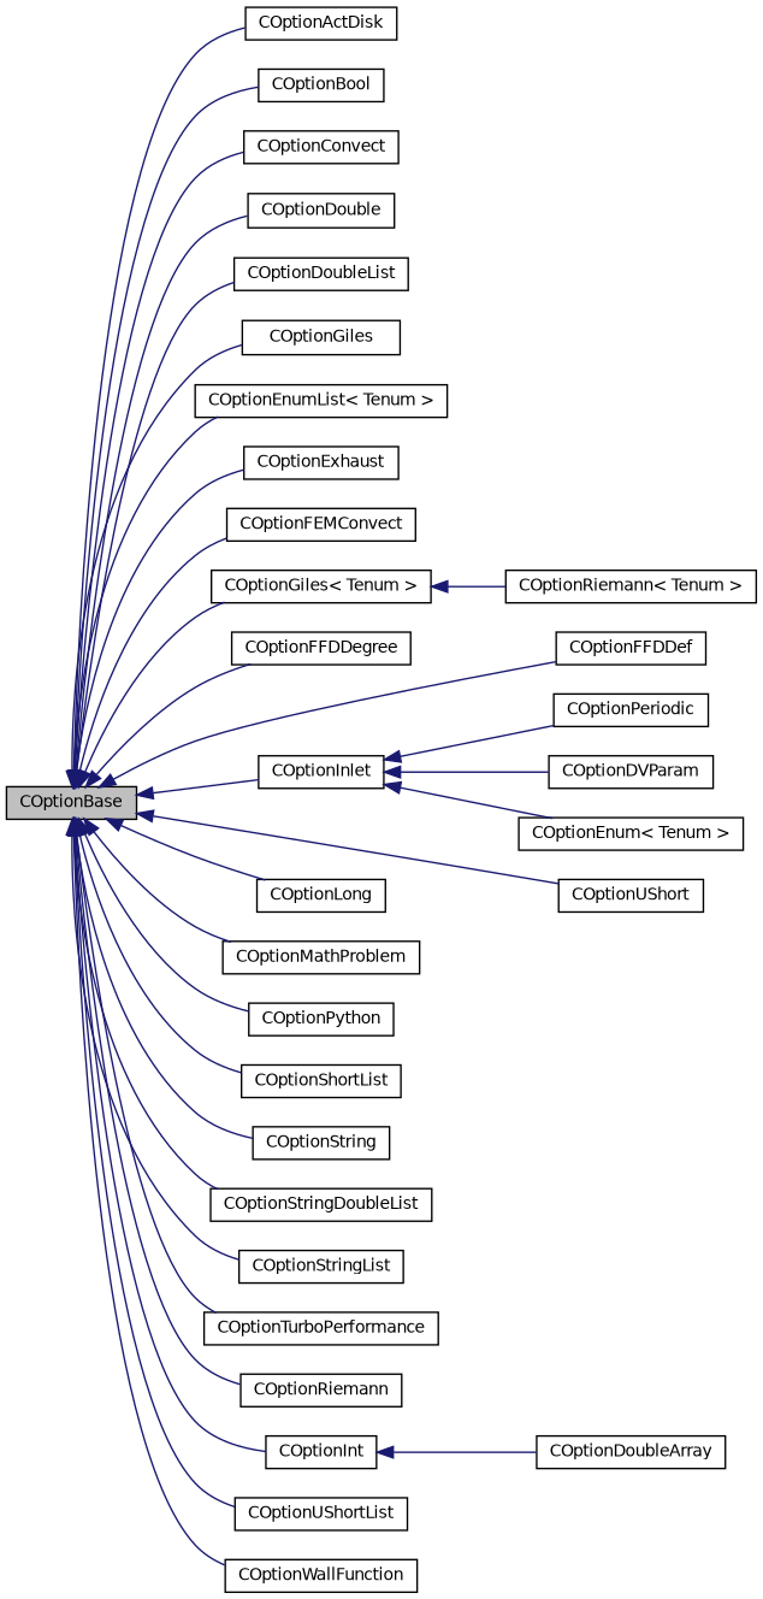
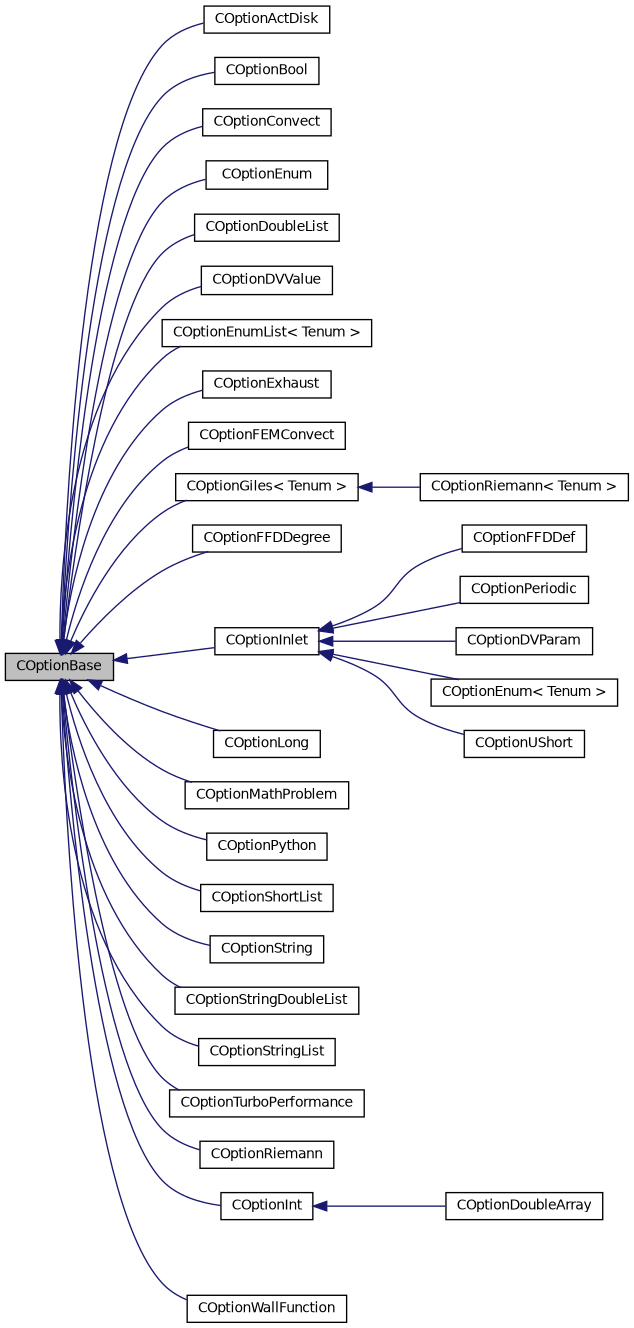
  digraph {
    rankdir=LR
    node [color=black fillcolor=white fontname=Helvetica fontsize=10 shape=record style=filled]
    edge [color=midnightblue dir=back fontname=Helvetica fontsize=10 labelfontname=Helvetica labelfontsize=10 style=solid]
    n1 [fillcolor=grey75 fontcolor=black height=0.2 label=COptionBase width=0.4]
    n2 [height=0.2 label=COptionActDisk width=0.4]
    n3 [height=0.2 label=COptionBool width=0.4]
    n4 [height=0.2 label=COptionConvect width=0.4]
-   n5 [height=0.2 label=COptionDouble width=0.4]
+   n5 [height=0.2 label=COptionEnum width=0.4]
    n6 [height=0.2 label=COptionDoubleList width=0.4]
-   n7 [height=0.2 label=COptionGiles width=0.4]
+   n7 [height=0.2 label=COptionDVValue width=0.4]
    n8 [height=0.2 label="COptionEnumList\< Tenum \>" width=0.4]
    n9 [height=0.2 label=COptionExhaust width=0.4]
    n10 [height=0.2 label=COptionFEMConvect width=0.4]
    n11 [height=0.2 label=COptionFFDDef width=0.4]
    n12 [height=0.2 label=COptionFFDDegree width=0.4]
    n13 [height=0.2 label="COptionGiles\< Tenum \>" width=0.4]
    n14 [height=0.2 label=COptionInlet width=0.4]
    n15 [height=0.2 label=COptionInt width=0.4]
    n16 [height=0.2 label=COptionLong width=0.4]
    n17 [height=0.2 label=COptionMathProblem width=0.4]
    n18 [height=0.2 label=COptionPython width=0.4]
    n19 [height=0.2 label=COptionShortList width=0.4]
    n20 [height=0.2 label=COptionString width=0.4]
    n21 [height=0.2 label=COptionStringDoubleList width=0.4]
    n22 [height=0.2 label=COptionStringList width=0.4]
    n23 [height=0.2 label=COptionTurboPerformance width=0.4]
    n24 [height=0.2 label=COptionRiemann width=0.4]
    n25 [height=0.2 label=COptionUShort width=0.4]
-   n26 [height=0.2 label=COptionUShortList width=0.4]
    n27 [height=0.2 label=COptionWallFunction width=0.4]
    n28 [height=0.2 label=COptionDoubleArray width=0.4]
    n29 [height=0.2 label=COptionDVParam width=0.4]
    n30 [height=0.2 label="COptionEnum\< Tenum \>" width=0.4]
    n31 [height=0.2 label="COptionRiemann\< Tenum \>" width=0.4]
    n32 [height=0.2 label=COptionPeriodic width=0.4]
    n1 -> n2
    n1 -> n3
    n1 -> n4
    n1 -> n5
    n1 -> n6
    n1 -> n7
    n1 -> n8
    n1 -> n9
    n1 -> n10
-   n1 -> n11
+   n14 -> n11
    n1 -> n12
    n1 -> n13
    n1 -> n14
    n1 -> n15
    n1 -> n16
    n1 -> n17
    n1 -> n18
    n1 -> n19
    n1 -> n20
    n1 -> n21
    n1 -> n22
    n1 -> n23
    n1 -> n24
-   n1 -> n25
-   n1 -> n26
+   n14 -> n25
    n1 -> n27
    n13 -> n31
    n14 -> n29
    n14 -> n30
    n14 -> n32
    n15 -> n28
  }
